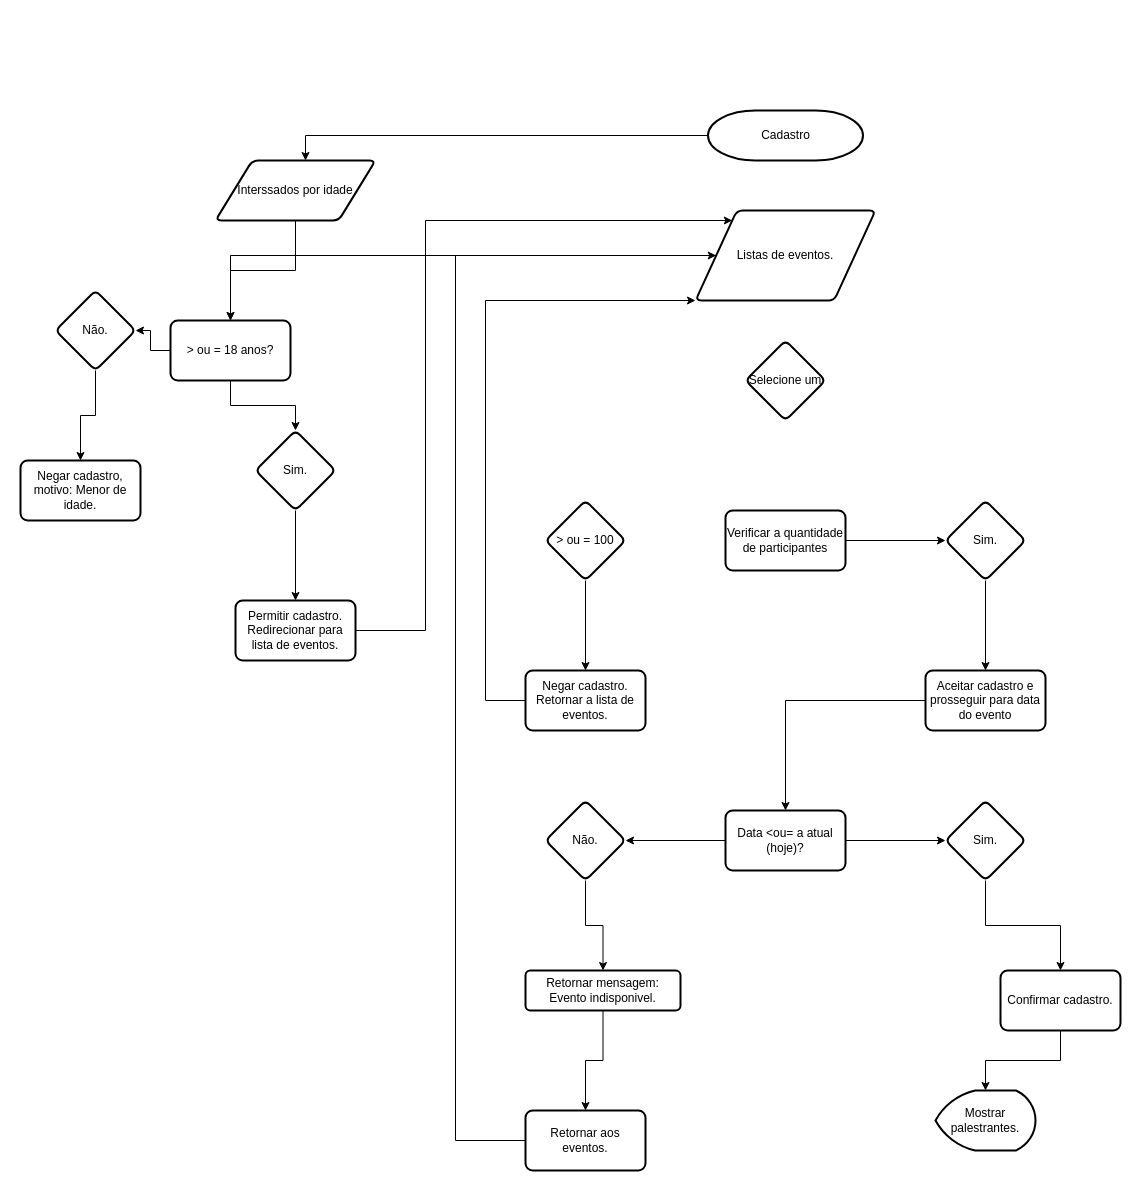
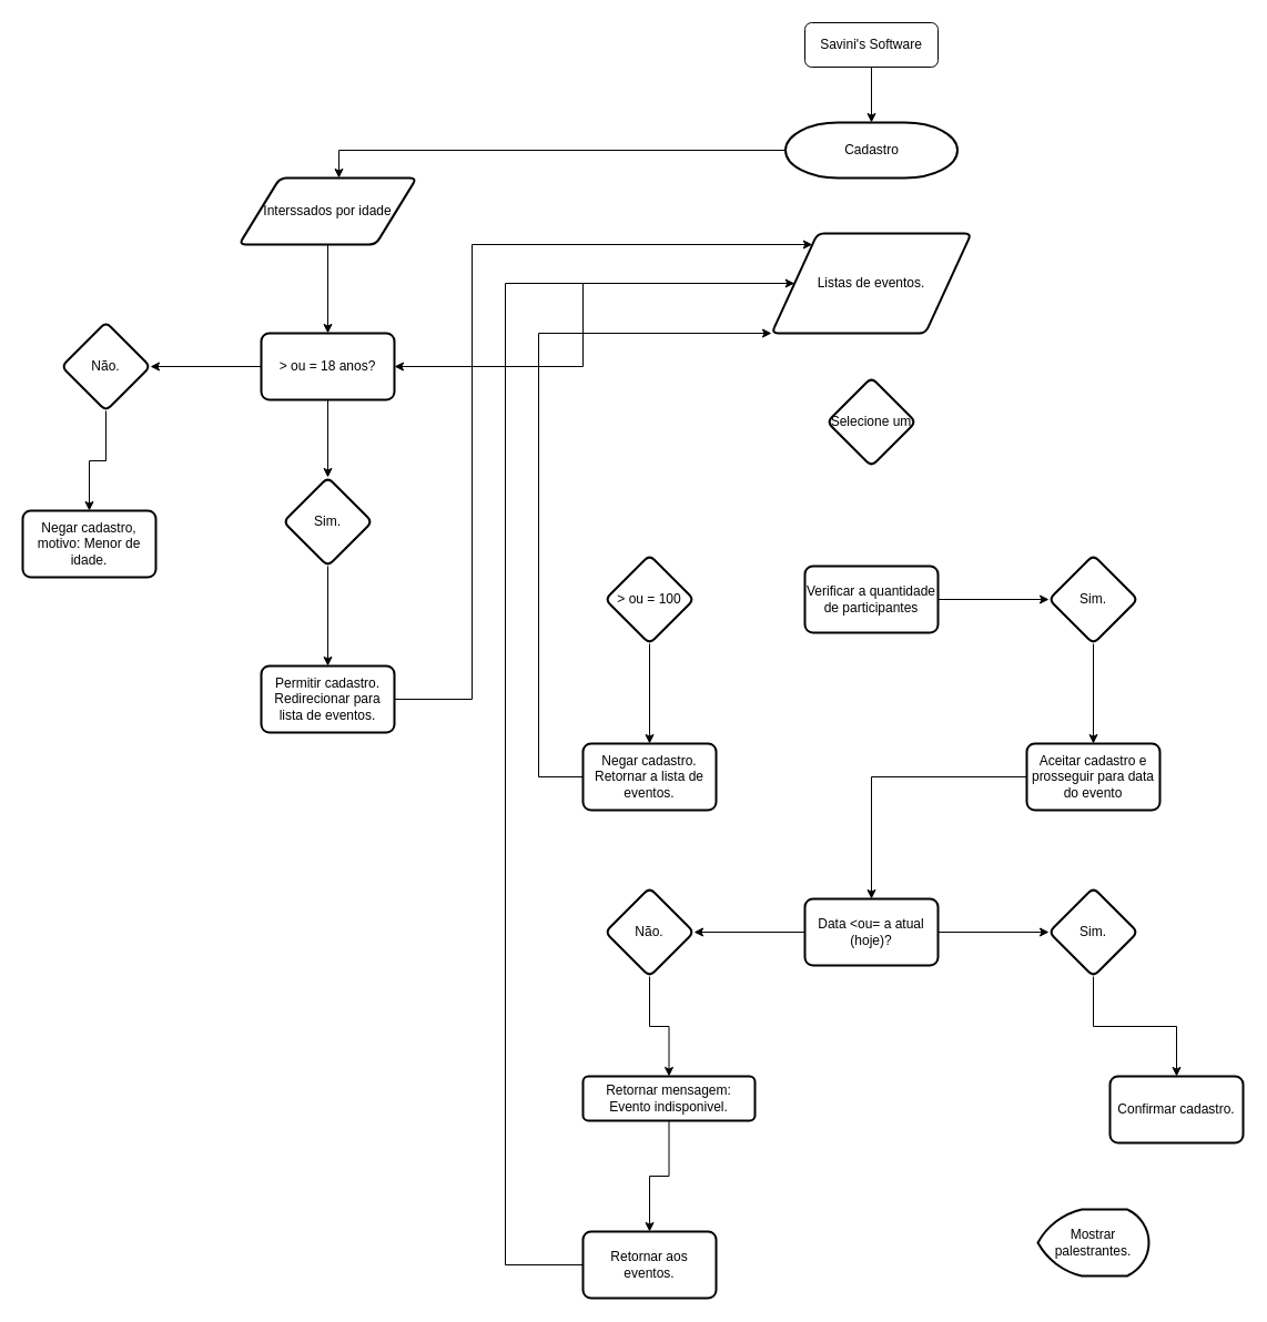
  <mxCell id="0" />
  <mxCell id="1" parent="0" />
+ <mxCell id="2" style="edgeStyle=orthogonalEdgeStyle;rounded=0;orthogonalLoop=1;jettySize=auto;html=1;entryX=0.5;entryY=0;entryDx=0;entryDy=0;entryPerimeter=0;" edge="1" parent="1" source="3" target="5"><mxGeometry relative="1" as="geometry" /></mxCell>
+ <mxCell id="3" value="Savini's Software" style="rounded=1;whiteSpace=wrap;html=1;fontSize=12;glass=0;strokeWidth=1;shadow=0;" parent="1" vertex="1"><mxGeometry x="725" width="120" height="40" as="geometry" y="20" /></mxCell>
  <mxCell id="4" style="edgeStyle=orthogonalEdgeStyle;rounded=0;orthogonalLoop=1;jettySize=auto;html=1;" edge="1" parent="1" source="5" target="7"><mxGeometry relative="1" as="geometry"><mxPoint x="295" y="135" as="targetPoint" /><Array as="points"><mxPoint x="305" y="135" /></Array></mxGeometry></mxCell>
  <mxCell id="5" value="&lt;font style=&quot;vertical-align: inherit&quot;&gt;&lt;font style=&quot;vertical-align: inherit&quot;&gt;Cadastro&lt;/font&gt;&lt;/font&gt;" style="strokeWidth=2;html=1;shape=mxgraph.flowchart.terminator;whiteSpace=wrap;" vertex="1" parent="1"><mxGeometry x="707.5" y="110" width="155" height="50" as="geometry" /></mxCell>
  <mxCell id="6" value="" style="edgeStyle=orthogonalEdgeStyle;rounded=0;orthogonalLoop=1;jettySize=auto;html=1;" edge="1" parent="1" source="7" target="10"><mxGeometry relative="1" as="geometry" /></mxCell>
  <mxCell id="7" value="&lt;font style=&quot;vertical-align: inherit&quot;&gt;&lt;font style=&quot;vertical-align: inherit&quot;&gt;&lt;font style=&quot;vertical-align: inherit&quot;&gt;&lt;font style=&quot;vertical-align: inherit&quot;&gt;Interssados ​​por idade&lt;/font&gt;&lt;/font&gt;&lt;/font&gt;&lt;/font&gt;" style="shape=parallelogram;html=1;strokeWidth=2;perimeter=parallelogramPerimeter;whiteSpace=wrap;rounded=1;arcSize=12;size=0.23;" vertex="1" parent="1"><mxGeometry x="215" y="160" width="160" height="60" as="geometry" /></mxCell>
  <mxCell id="8" value="" style="edgeStyle=orthogonalEdgeStyle;rounded=0;orthogonalLoop=1;jettySize=auto;html=1;" edge="1" parent="1" source="10" target="12"><mxGeometry relative="1" as="geometry" /></mxCell>
  <mxCell id="9" value="" style="edgeStyle=orthogonalEdgeStyle;rounded=0;orthogonalLoop=1;jettySize=auto;html=1;" edge="1" parent="1" source="10" target="15"><mxGeometry relative="1" as="geometry" /></mxCell>
- <mxCell id="10" value="&lt;font style=&quot;vertical-align: inherit&quot;&gt;&lt;font style=&quot;vertical-align: inherit&quot;&gt;&amp;gt; ou = 18 anos?&lt;/font&gt;&lt;/font&gt;" style="whiteSpace=wrap;html=1;rounded=1;strokeWidth=2;arcSize=12;" vertex="1" parent="1"><mxGeometry x="170" y="320" width="120" height="60" as="geometry" /></mxCell>
+ <mxCell id="10" value="&lt;font style=&quot;vertical-align: inherit&quot;&gt;&lt;font style=&quot;vertical-align: inherit&quot;&gt;&amp;gt; ou = 18 anos?&lt;/font&gt;&lt;/font&gt;" style="whiteSpace=wrap;html=1;rounded=1;strokeWidth=2;arcSize=12;" vertex="1" parent="1"><mxGeometry x="235" y="300" width="120" height="60" as="geometry" /></mxCell>
  <mxCell id="11" value="" style="edgeStyle=orthogonalEdgeStyle;rounded=0;orthogonalLoop=1;jettySize=auto;html=1;" edge="1" parent="1" source="12" target="13"><mxGeometry relative="1" as="geometry" /></mxCell>
  <mxCell id="12" value="&lt;font style=&quot;vertical-align: inherit&quot;&gt;&lt;font style=&quot;vertical-align: inherit&quot;&gt;Não.&lt;/font&gt;&lt;/font&gt;" style="rhombus;whiteSpace=wrap;html=1;rounded=1;strokeWidth=2;arcSize=12;" vertex="1" parent="1"><mxGeometry x="55" y="290" width="80" height="80" as="geometry" /></mxCell>
  <mxCell id="13" value="&lt;font style=&quot;vertical-align: inherit&quot;&gt;&lt;font style=&quot;vertical-align: inherit&quot;&gt;Negar cadastro, motivo: Menor de idade.&lt;/font&gt;&lt;/font&gt;" style="whiteSpace=wrap;html=1;rounded=1;strokeWidth=2;arcSize=12;" vertex="1" parent="1"><mxGeometry x="20" y="460" width="120" height="60" as="geometry" /></mxCell>
  <mxCell id="14" value="" style="edgeStyle=orthogonalEdgeStyle;rounded=0;orthogonalLoop=1;jettySize=auto;html=1;" edge="1" parent="1" source="15" target="17"><mxGeometry relative="1" as="geometry" /></mxCell>
  <mxCell id="15" value="&lt;font style=&quot;vertical-align: inherit&quot;&gt;&lt;font style=&quot;vertical-align: inherit&quot;&gt;Sim.&lt;/font&gt;&lt;/font&gt;" style="rhombus;whiteSpace=wrap;html=1;rounded=1;strokeWidth=2;arcSize=12;" vertex="1" parent="1"><mxGeometry x="255" y="430" width="80" height="80" as="geometry" /></mxCell>
  <mxCell id="16" style="edgeStyle=orthogonalEdgeStyle;rounded=0;orthogonalLoop=1;jettySize=auto;html=1;" edge="1" parent="1" source="17" target="19"><mxGeometry relative="1" as="geometry"><mxPoint x="485" y="234" as="targetPoint" /><Array as="points"><mxPoint x="425" y="630" /><mxPoint x="425" y="220" /></Array></mxGeometry></mxCell>
  <mxCell id="17" value="&lt;font style=&quot;vertical-align: inherit&quot;&gt;&lt;font style=&quot;vertical-align: inherit&quot;&gt;Permitir cadastro. Redirecionar para lista de eventos.&lt;/font&gt;&lt;/font&gt;" style="whiteSpace=wrap;html=1;rounded=1;strokeWidth=2;arcSize=12;" vertex="1" parent="1"><mxGeometry x="235" y="600" width="120" height="60" as="geometry" /></mxCell>
  <mxCell id="18" value="" style="edgeStyle=orthogonalEdgeStyle;rounded=0;orthogonalLoop=1;jettySize=auto;html=1;" edge="1" parent="1" source="19" target="10"><mxGeometry relative="1" as="geometry" /></mxCell>
  <mxCell id="19" value="&lt;font style=&quot;vertical-align: inherit&quot;&gt;&lt;font style=&quot;vertical-align: inherit&quot;&gt;Listas de eventos.&lt;/font&gt;&lt;/font&gt;" style="shape=parallelogram;html=1;strokeWidth=2;perimeter=parallelogramPerimeter;whiteSpace=wrap;rounded=1;arcSize=12;size=0.23;" vertex="1" parent="1"><mxGeometry x="695" y="210" width="180" height="90" as="geometry" /></mxCell>
  <mxCell id="20" value="&lt;font style=&quot;vertical-align: inherit&quot;&gt;&lt;font style=&quot;vertical-align: inherit&quot;&gt;Selecione um&lt;br&gt;&lt;/font&gt;&lt;/font&gt;" style="rhombus;whiteSpace=wrap;html=1;rounded=1;strokeWidth=2;arcSize=12;" vertex="1" parent="1"><mxGeometry x="745" y="340" width="80" height="80" as="geometry" /></mxCell>
  <mxCell id="21" value="" style="edgeStyle=orthogonalEdgeStyle;rounded=0;orthogonalLoop=1;jettySize=auto;html=1;" edge="1" parent="1" source="23" target="25"><mxGeometry relative="1" as="geometry" /></mxCell>
  <mxCell id="22" value="" style="edgeStyle=orthogonalEdgeStyle;rounded=0;orthogonalLoop=1;jettySize=auto;html=1;" edge="1" parent="1" source="23" target="29"><mxGeometry relative="1" as="geometry" /></mxCell>
  <mxCell id="23" value="&lt;font style=&quot;vertical-align: inherit&quot;&gt;&lt;font style=&quot;vertical-align: inherit&quot;&gt;Data &amp;lt;ou= a atual (hoje)?&lt;/font&gt;&lt;/font&gt;" style="whiteSpace=wrap;html=1;rounded=1;strokeWidth=2;arcSize=12;" vertex="1" parent="1"><mxGeometry x="725" y="810" width="120" height="60" as="geometry" /></mxCell>
  <mxCell id="24" value="" style="edgeStyle=orthogonalEdgeStyle;rounded=0;orthogonalLoop=1;jettySize=auto;html=1;" edge="1" parent="1" source="25" target="27"><mxGeometry relative="1" as="geometry" /></mxCell>
  <mxCell id="25" value="&lt;font style=&quot;vertical-align: inherit&quot;&gt;&lt;font style=&quot;vertical-align: inherit&quot;&gt;Não.&lt;/font&gt;&lt;/font&gt;" style="rhombus;whiteSpace=wrap;html=1;rounded=1;strokeWidth=2;arcSize=12;" vertex="1" parent="1"><mxGeometry x="545" y="800" width="80" height="80" as="geometry" /></mxCell>
  <mxCell id="26" value="" style="edgeStyle=orthogonalEdgeStyle;rounded=0;orthogonalLoop=1;jettySize=auto;html=1;" edge="1" parent="1" source="27" target="33"><mxGeometry relative="1" as="geometry" /></mxCell>
  <mxCell id="27" value="&lt;font style=&quot;vertical-align: inherit&quot;&gt;&lt;font style=&quot;vertical-align: inherit&quot;&gt;Retornar mensagem: Evento indisponivel.&lt;/font&gt;&lt;/font&gt;" style="whiteSpace=wrap;html=1;rounded=1;strokeWidth=2;arcSize=12;" vertex="1" parent="1"><mxGeometry x="525" y="970" width="155" height="40" as="geometry" /></mxCell>
  <mxCell id="28" value="" style="edgeStyle=orthogonalEdgeStyle;rounded=0;orthogonalLoop=1;jettySize=auto;html=1;" edge="1" parent="1" source="29" target="31"><mxGeometry relative="1" as="geometry" /></mxCell>
  <mxCell id="29" value="&lt;font style=&quot;vertical-align: inherit&quot;&gt;&lt;font style=&quot;vertical-align: inherit&quot;&gt;Sim.&lt;/font&gt;&lt;/font&gt;" style="rhombus;whiteSpace=wrap;html=1;rounded=1;strokeWidth=2;arcSize=12;" vertex="1" parent="1"><mxGeometry x="945" y="800" width="80" height="80" as="geometry" /></mxCell>
- <mxCell id="30" style="edgeStyle=orthogonalEdgeStyle;rounded=0;orthogonalLoop=1;jettySize=auto;html=1;" edge="1" parent="1" source="31" target="44"><mxGeometry relative="1" as="geometry" /></mxCell>
  <mxCell id="31" value="&lt;font style=&quot;vertical-align: inherit&quot;&gt;&lt;font style=&quot;vertical-align: inherit&quot;&gt;Confirmar cadastro.&lt;/font&gt;&lt;/font&gt;" style="whiteSpace=wrap;html=1;rounded=1;strokeWidth=2;arcSize=12;" vertex="1" parent="1"><mxGeometry x="1000" y="970" width="120" height="60" as="geometry" /></mxCell>
  <mxCell id="32" style="edgeStyle=orthogonalEdgeStyle;rounded=0;orthogonalLoop=1;jettySize=auto;html=1;entryX=0;entryY=0.5;entryDx=0;entryDy=0;" edge="1" parent="1" source="33" target="19"><mxGeometry relative="1" as="geometry"><Array as="points"><mxPoint x="455" y="1140" /><mxPoint x="455" y="255" /></Array></mxGeometry></mxCell>
  <mxCell id="33" value="&lt;font style=&quot;vertical-align: inherit&quot;&gt;&lt;font style=&quot;vertical-align: inherit&quot;&gt;Retornar aos eventos.&lt;/font&gt;&lt;/font&gt;" style="whiteSpace=wrap;html=1;rounded=1;strokeWidth=2;arcSize=12;" vertex="1" parent="1"><mxGeometry x="525" y="1110" width="120" height="60" as="geometry" /></mxCell>
  <mxCell id="34" value="" style="edgeStyle=orthogonalEdgeStyle;rounded=0;orthogonalLoop=1;jettySize=auto;html=1;" edge="1" parent="1" source="35" target="41"><mxGeometry relative="1" as="geometry" /></mxCell>
  <mxCell id="35" value="&lt;font style=&quot;vertical-align: inherit&quot;&gt;&lt;font style=&quot;vertical-align: inherit&quot;&gt;Verificar a quantidade de participantes&lt;/font&gt;&lt;/font&gt;" style="whiteSpace=wrap;html=1;rounded=1;strokeWidth=2;arcSize=12;" vertex="1" parent="1"><mxGeometry x="725" y="510" width="120" height="60" as="geometry" /></mxCell>
  <mxCell id="36" value="" style="edgeStyle=orthogonalEdgeStyle;rounded=0;orthogonalLoop=1;jettySize=auto;html=1;" edge="1" parent="1" source="37" target="39"><mxGeometry relative="1" as="geometry" /></mxCell>
  <mxCell id="37" value="&lt;font style=&quot;vertical-align: inherit&quot;&gt;&lt;font style=&quot;vertical-align: inherit&quot;&gt;&amp;gt; ou = 100&lt;/font&gt;&lt;/font&gt;" style="rhombus;whiteSpace=wrap;html=1;rounded=1;strokeWidth=2;arcSize=12;" vertex="1" parent="1"><mxGeometry x="545" y="500" width="80" height="80" as="geometry" /></mxCell>
  <mxCell id="38" style="edgeStyle=orthogonalEdgeStyle;rounded=0;orthogonalLoop=1;jettySize=auto;html=1;entryX=0;entryY=1;entryDx=0;entryDy=0;" edge="1" parent="1" source="39" target="19"><mxGeometry relative="1" as="geometry"><Array as="points"><mxPoint x="485" y="700" /><mxPoint x="485" y="300" /></Array></mxGeometry></mxCell>
  <mxCell id="39" value="&lt;font style=&quot;vertical-align: inherit&quot;&gt;&lt;font style=&quot;vertical-align: inherit&quot;&gt;Negar cadastro. Retornar a lista de eventos.&lt;/font&gt;&lt;/font&gt;" style="whiteSpace=wrap;html=1;rounded=1;strokeWidth=2;arcSize=12;" vertex="1" parent="1"><mxGeometry x="525" y="670" width="120" height="60" as="geometry" /></mxCell>
  <mxCell id="40" value="" style="edgeStyle=orthogonalEdgeStyle;rounded=0;orthogonalLoop=1;jettySize=auto;html=1;" edge="1" parent="1" source="41" target="43"><mxGeometry relative="1" as="geometry" /></mxCell>
  <mxCell id="41" value="&lt;font style=&quot;vertical-align: inherit&quot;&gt;&lt;font style=&quot;vertical-align: inherit&quot;&gt;Sim.&lt;/font&gt;&lt;/font&gt;" style="rhombus;whiteSpace=wrap;html=1;rounded=1;strokeWidth=2;arcSize=12;" vertex="1" parent="1"><mxGeometry x="945" y="500" width="80" height="80" as="geometry" /></mxCell>
  <mxCell id="42" style="edgeStyle=orthogonalEdgeStyle;rounded=0;orthogonalLoop=1;jettySize=auto;html=1;" edge="1" parent="1" source="43" target="23"><mxGeometry relative="1" as="geometry" /></mxCell>
  <mxCell id="43" value="&lt;font style=&quot;vertical-align: inherit&quot;&gt;&lt;font style=&quot;vertical-align: inherit&quot;&gt;&lt;font style=&quot;vertical-align: inherit&quot;&gt;&lt;font style=&quot;vertical-align: inherit&quot;&gt;&lt;font style=&quot;vertical-align: inherit&quot;&gt;&lt;font style=&quot;vertical-align: inherit&quot;&gt;Aceitar cadastro e prosseguir para data do evento&lt;/font&gt;&lt;/font&gt;&lt;/font&gt;&lt;/font&gt;&lt;/font&gt;&lt;/font&gt;" style="whiteSpace=wrap;html=1;rounded=1;strokeWidth=2;arcSize=12;" vertex="1" parent="1"><mxGeometry x="925" y="670" width="120" height="60" as="geometry" /></mxCell>
  <mxCell id="44" value="&lt;font style=&quot;vertical-align: inherit&quot;&gt;&lt;font style=&quot;vertical-align: inherit&quot;&gt;Mostrar palestrantes.&lt;/font&gt;&lt;/font&gt;" style="strokeWidth=2;html=1;shape=mxgraph.flowchart.display;whiteSpace=wrap;" vertex="1" parent="1"><mxGeometry x="935" y="1090" width="100" height="60" as="geometry" /></mxCell>
